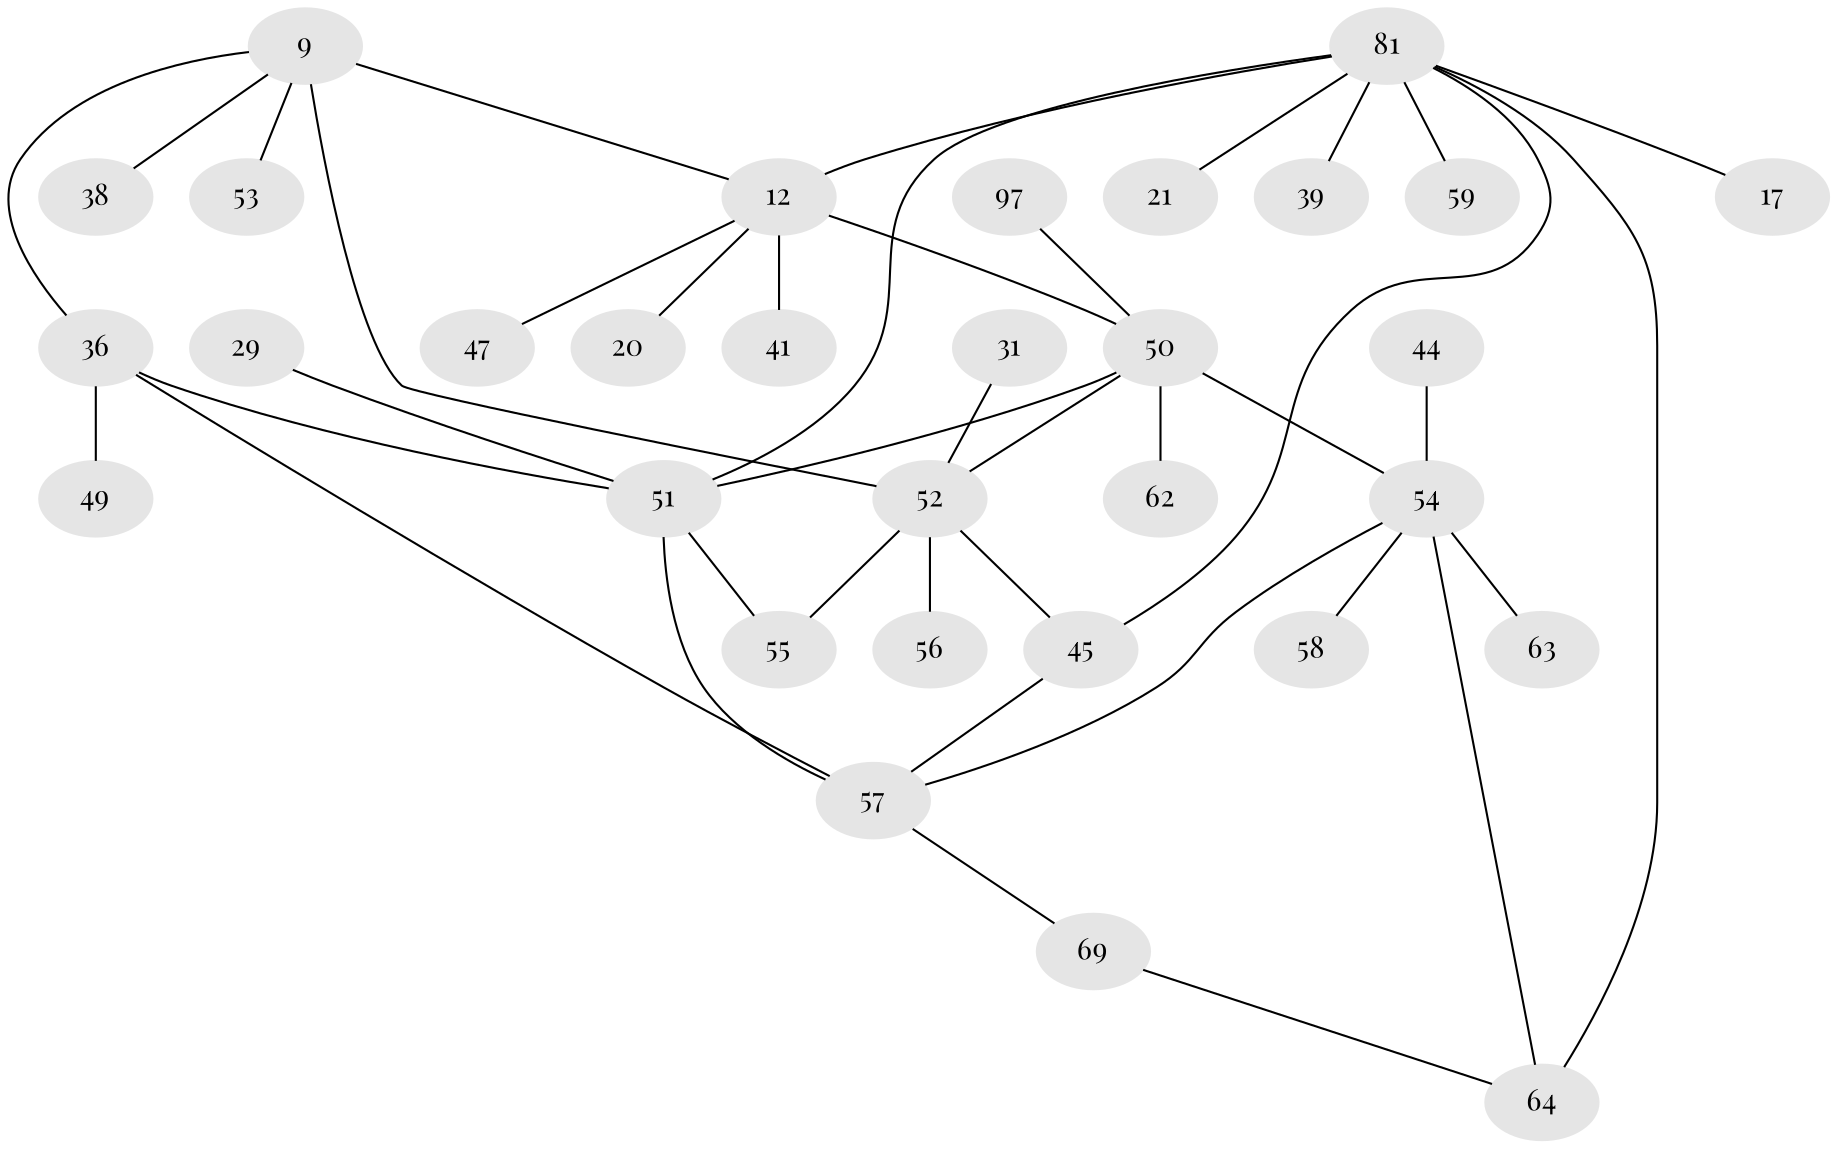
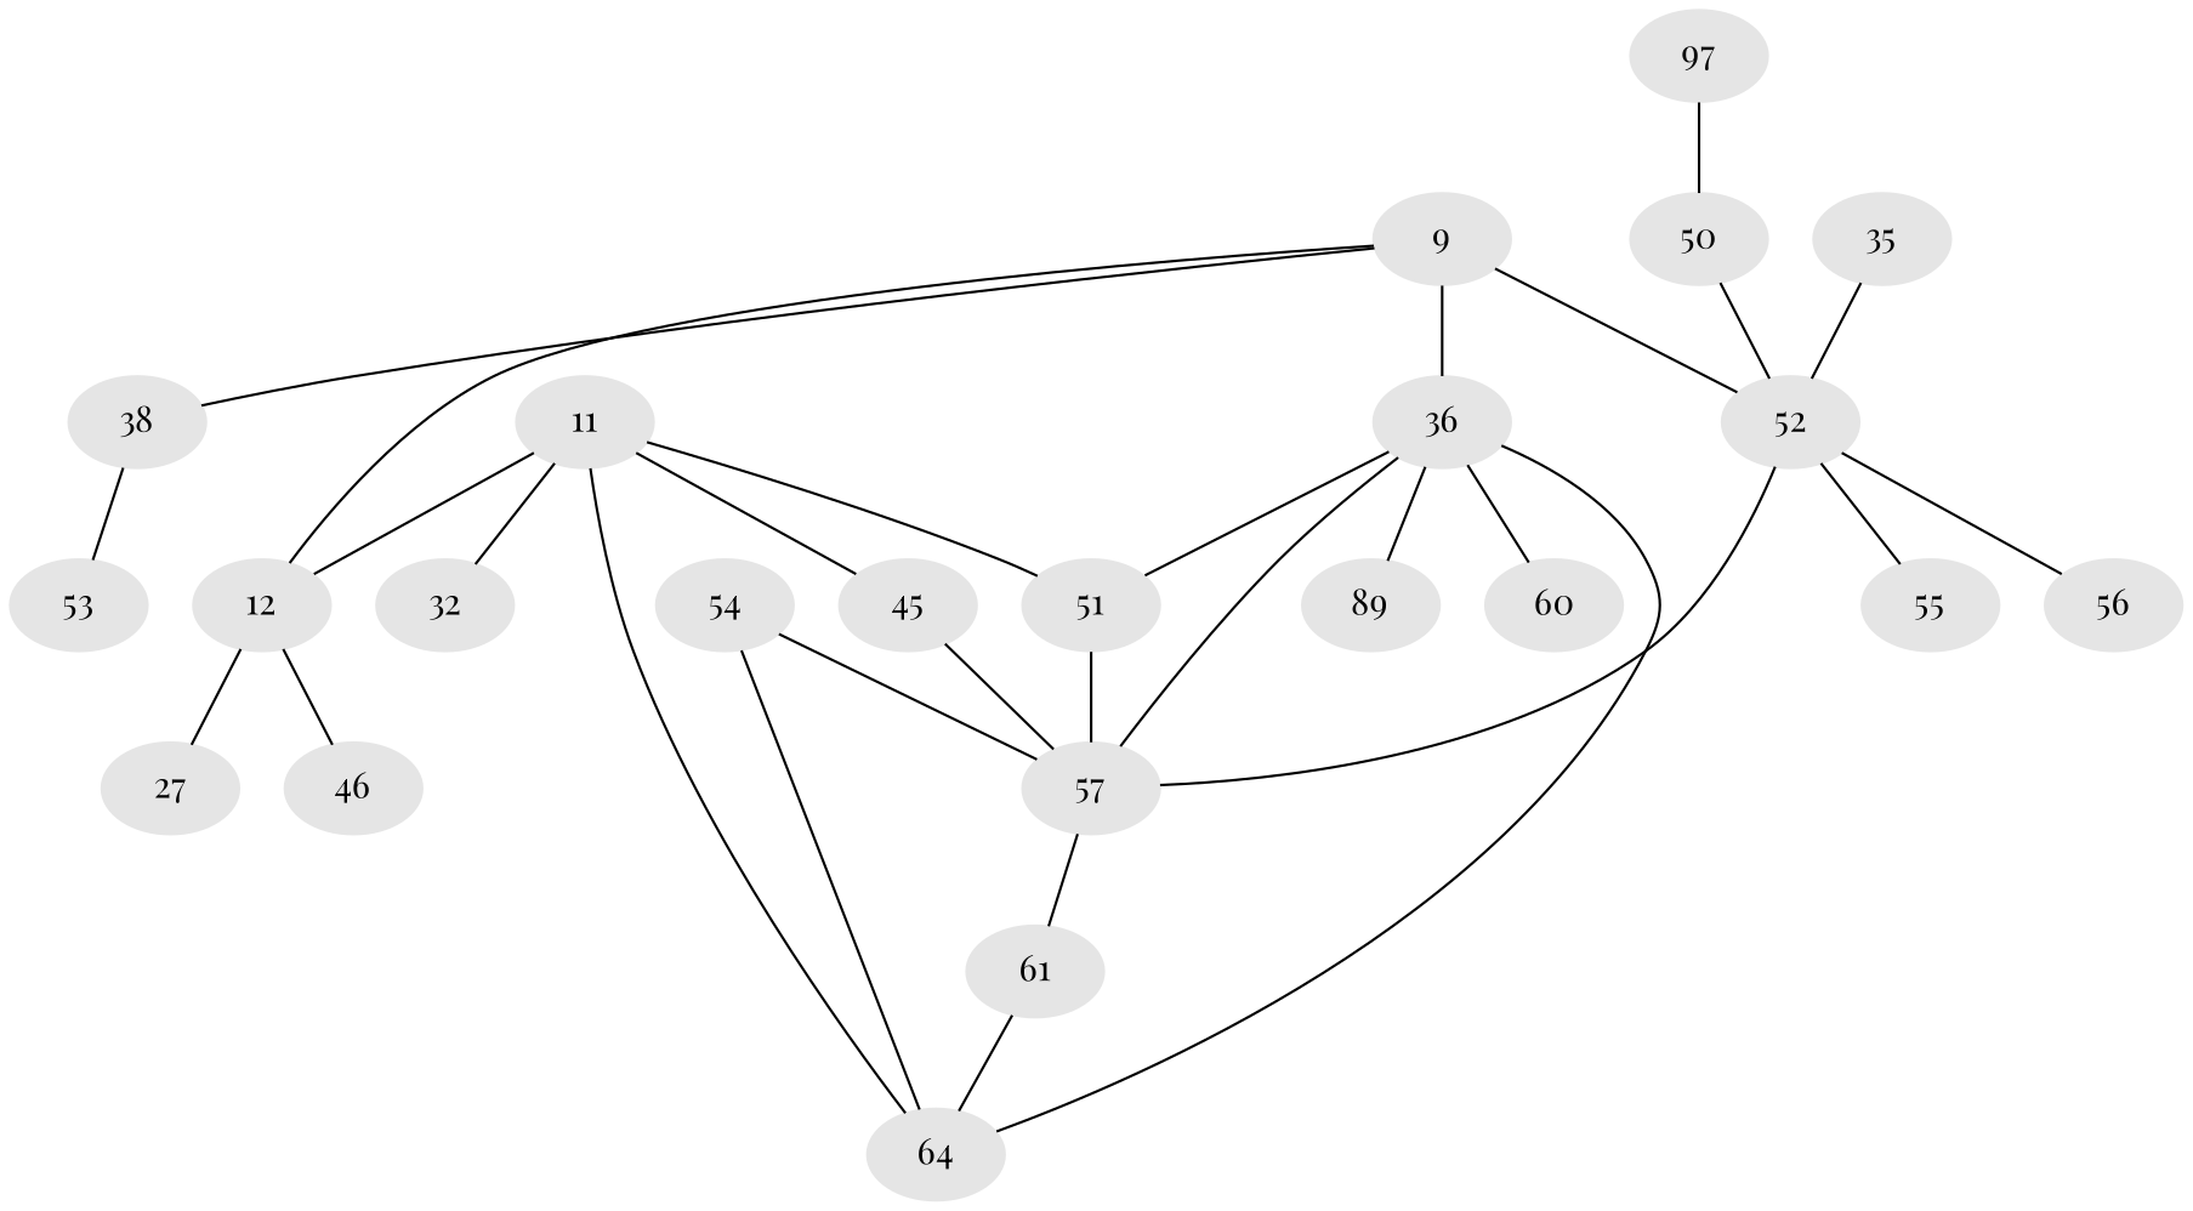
  graph {
    fontname="Playfair Display"
    node [color=gray90 fontname="Playfair Display" style=filled]
    edge [fontname="Playfair Display"]
    9 [super="+7"]
    12
    36 [super="+4"]
    38
    52 [super="+8+25+26"]
    53
-   27 [label=20]
-   41 [super="+30"]
-   46 [label=47]
+   27
+   46
    50 [super="+37"]
    51 [super="+42+1"]
    64 [super="+23+33+6"]
-   49
+   49 [label=89]
    57 [super="+3"]
+   60
    55 [super="+18"]
    56
-   11 [super="+10" label=81]
-   17
-   21 [super="+19"]
-   32 [super="+16" label=39]
+   11 [super="+10"]
+   32 [super="+16"]
    45 [super="+22"]
-   59
    54 [super="+15"]
-   62
-   29 [super="+28"]
-   31
-   61 [super="+48" label=69]
-   58 [super="+40"]
-   63
-   44
+   31 [label=35]
+   61 [super="+48"]
    n32 [label=97]
    9 -- 12
    9 -- 36
    9 -- 38
    9 -- 52 [weight=2]
-   9 -- 53
+   38 -- 53
    12 -- 27
-   12 -- 41
    12 -- 46
-   12 -- 50
    36 -- 51
+   36 -- 64 [weight=2]
    36 -- 49
    36 -- 57
-   52 -- 45
+   36 -- 60
+   52 -- 57
    52 -- 55
    52 -- 56
    50 -- 52
-   50 -- 51
-   50 -- 54 [weight=2]
-   50 -- 62
    51 -- 57 [weight=2]
-   51 -- 55
    57 -- 61
    11 -- 12 [weight=2]
    11 -- 51
    11 -- 64 [weight=2]
-   11 -- 17
-   11 -- 21
    11 -- 32
    11 -- 45
-   11 -- 59
    45 -- 57
    54 -- 64
    54 -- 57
-   54 -- 58
-   54 -- 63
-   29 -- 51
    31 -- 52
    61 -- 64
-   44 -- 54
    n32 -- 50
  }
